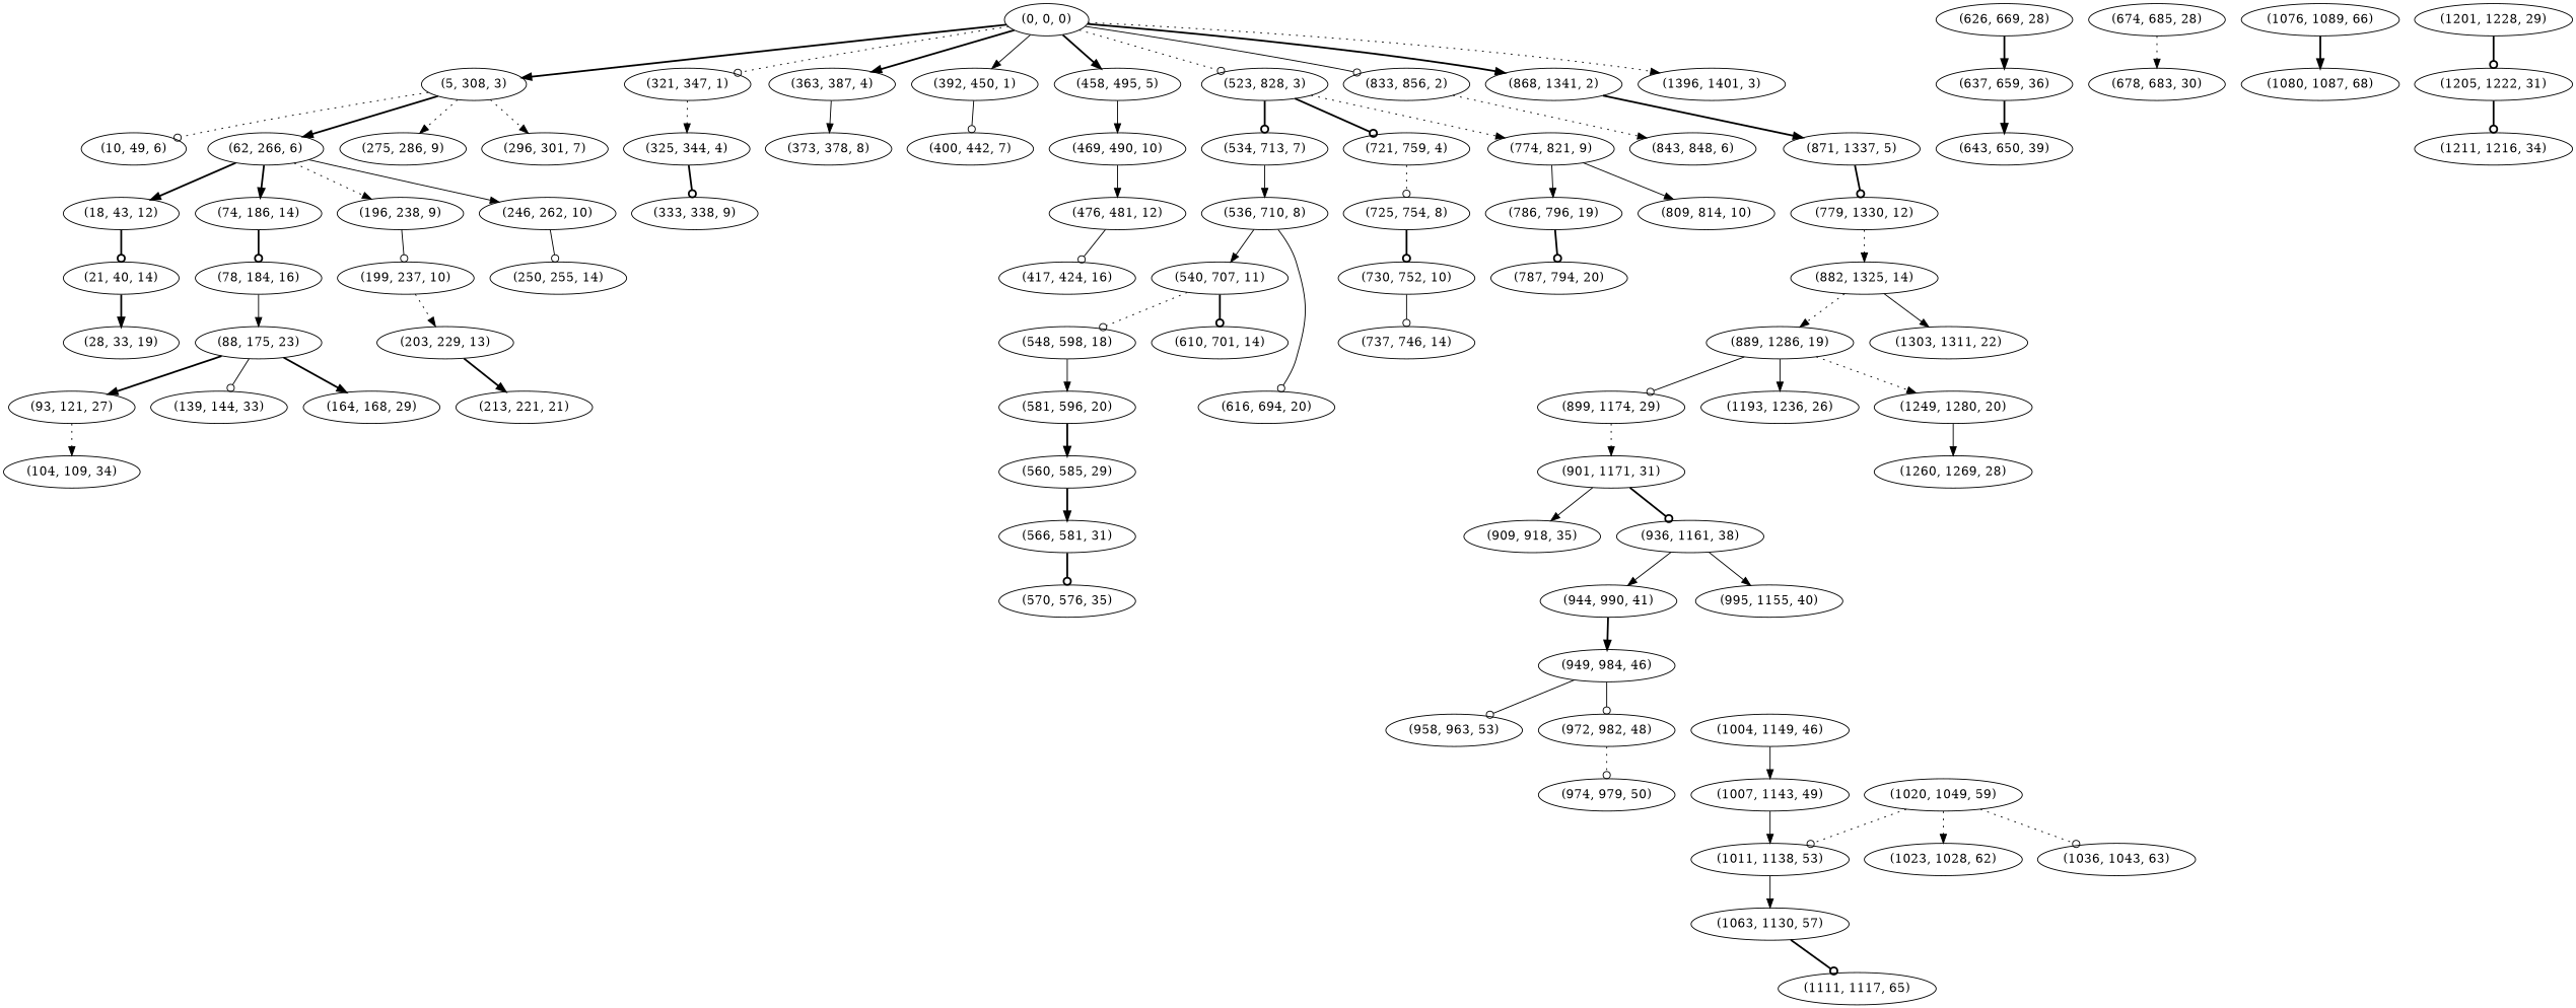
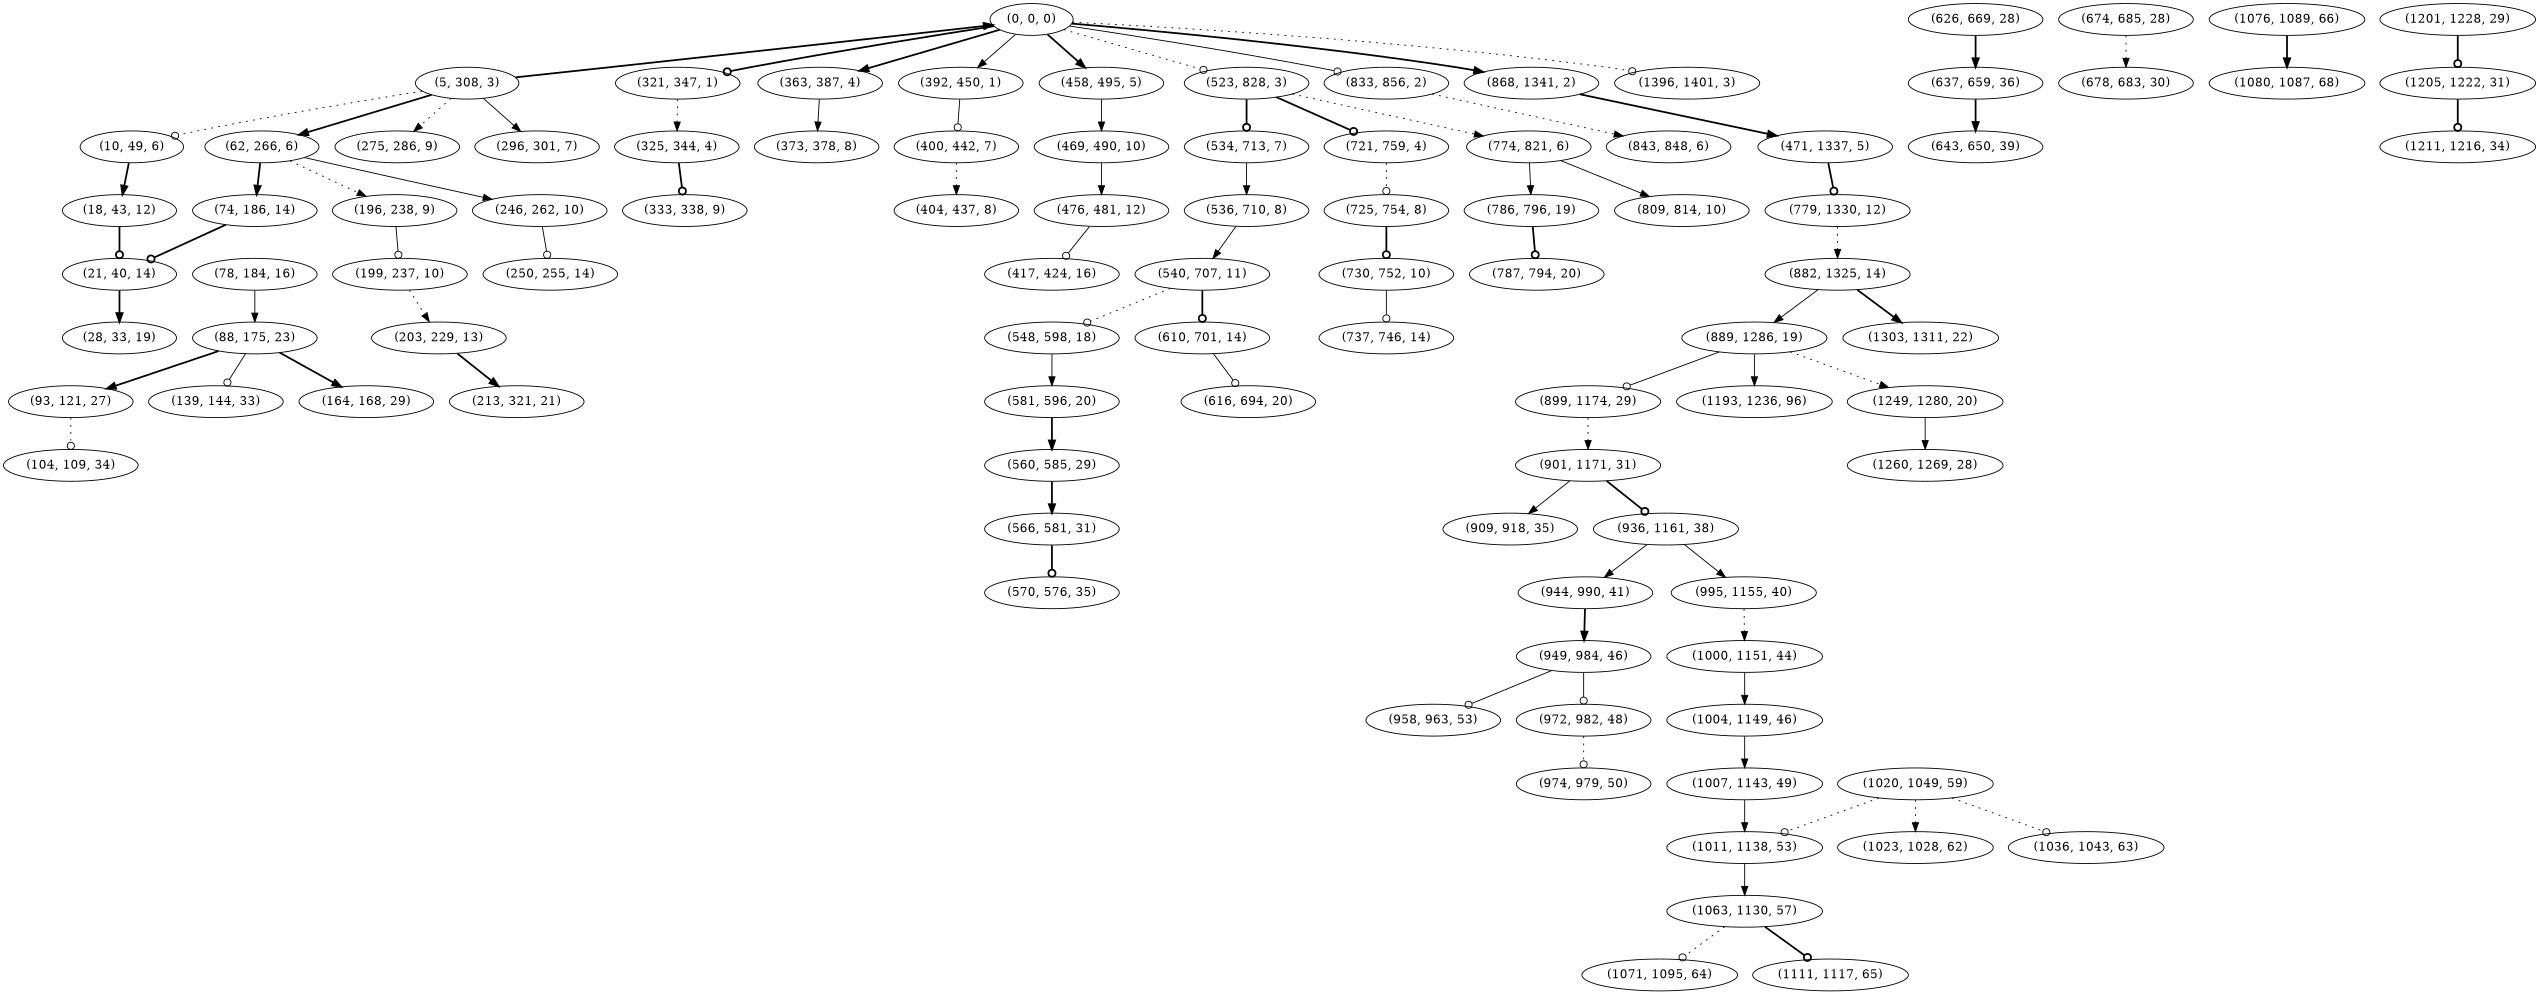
  digraph {
    edge [arrowhead=normal style=bold]
    "(0, 0, 0)"
    "(5, 308, 3)"
    "(321, 347, 1)"
    "(363, 387, 4)"
    "(392, 450, 1)"
    "(458, 495, 5)"
    "(523, 828, 3)"
    "(833, 856, 2)"
    "(868, 1341, 2)"
    "(1396, 1401, 3)"
    "(10, 49, 6)"
    n12 [label="(62, 266, 6)"]
    "(275, 286, 9)"
    "(296, 301, 7)"
    "(325, 344, 4)"
    "(373, 378, 8)"
    "(400, 442, 7)"
    "(469, 490, 10)"
    "(534, 713, 7)"
    "(721, 759, 4)"
-   "(774, 821, 9)"
+   "(774, 821, 9)" [label="(774, 821, 6)"]
    "(843, 848, 6)"
-   "(871, 1337, 5)"
+   "(871, 1337, 5)" [label="(471, 1337, 5)"]
    "(18, 43, 12)"
    "(74, 186, 14)"
    "(196, 238, 9)"
    "(246, 262, 10)"
    "(21, 40, 14)"
    "(28, 33, 19)"
    "(78, 184, 16)"
    "(199, 237, 10)"
    "(250, 255, 14)"
    "(88, 175, 23)"
    "(93, 121, 27)"
    "(139, 144, 33)"
    "(164, 168, 29)"
    "(104, 109, 34)"
    "(203, 229, 13)"
-   "(213, 221, 21)"
+   "(213, 221, 21)" [label="(213, 321, 21)"]
    "(333, 338, 9)"
+   "(404, 437, 8)"
    "(476, 481, 12)"
    "(417, 424, 16)"
    "(536, 710, 8)"
    "(725, 754, 8)"
    "(786, 796, 19)"
    "(809, 814, 10)"
    "(540, 707, 11)"
    "(548, 598, 18)"
    "(610, 701, 14)"
    n51 [label="(581, 596, 20)"]
    "(616, 694, 20)"
    "(560, 585, 29)"
    "(566, 581, 31)"
    "(570, 576, 35)"
    "(626, 669, 28)"
    "(637, 659, 36)"
    "(674, 685, 28)"
    "(678, 683, 30)"
    "(643, 650, 39)"
    "(730, 752, 10)"
    "(737, 746, 14)"
    "(787, 794, 20)"
    n64 [label="(779, 1330, 12)"]
    "(882, 1325, 14)"
    "(889, 1286, 19)"
    "(1303, 1311, 22)"
    "(899, 1174, 29)"
-   "(1193, 1236, 26)"
+   "(1193, 1236, 26)" [label="(1193, 1236, 96)"]
    "(1249, 1280, 20)"
    "(901, 1171, 31)"
    "(1260, 1269, 28)"
    "(909, 918, 35)"
    "(936, 1161, 38)"
    "(944, 990, 41)"
    "(995, 1155, 40)"
    "(949, 984, 46)"
+   "(1000, 1151, 44)"
    "(958, 963, 53)"
    "(972, 982, 48)"
    "(974, 979, 50)"
    "(1004, 1149, 46)"
    "(1007, 1143, 49)"
    "(1011, 1138, 53)"
    "(1063, 1130, 57)"
    "(1020, 1049, 59)"
    "(1023, 1028, 62)"
    "(1036, 1043, 63)"
+   "(1071, 1095, 64)"
    "(1111, 1117, 65)"
    "(1076, 1089, 66)"
    "(1080, 1087, 68)"
    "(1201, 1228, 29)"
    "(1205, 1222, 31)"
    "(1211, 1216, 34)"
-   "(0, 0, 0)" -> "(5, 308, 3)"
-   "(0, 0, 0)" -> "(321, 347, 1)" [arrowhead=odot style=dotted]
+   "(5, 308, 3)" -> "(0, 0, 0)"
+   "(0, 0, 0)" -> "(321, 347, 1)" [arrowhead=odot]
    "(0, 0, 0)" -> "(363, 387, 4)"
    "(0, 0, 0)" -> "(392, 450, 1)" [style=solid]
    "(0, 0, 0)" -> "(458, 495, 5)"
    "(0, 0, 0)" -> "(523, 828, 3)" [arrowhead=odot style=dotted]
    "(0, 0, 0)" -> "(833, 856, 2)" [arrowhead=odot style=solid]
    "(0, 0, 0)" -> "(868, 1341, 2)"
-   "(0, 0, 0)" -> "(1396, 1401, 3)" [style=dotted]
+   "(0, 0, 0)" -> "(1396, 1401, 3)" [arrowhead=odot style=dotted]
    "(5, 308, 3)" -> "(10, 49, 6)" [arrowhead=odot style=dotted]
    "(5, 308, 3)" -> n12
    "(5, 308, 3)" -> "(275, 286, 9)" [style=dotted]
-   "(5, 308, 3)" -> "(296, 301, 7)" [style=dotted]
+   "(5, 308, 3)" -> "(296, 301, 7)" [style=solid]
    "(321, 347, 1)" -> "(325, 344, 4)" [style=dotted]
    "(363, 387, 4)" -> "(373, 378, 8)" [style=solid]
    "(392, 450, 1)" -> "(400, 442, 7)" [arrowhead=odot style=solid]
    "(458, 495, 5)" -> "(469, 490, 10)" [style=solid]
    "(523, 828, 3)" -> "(534, 713, 7)" [arrowhead=odot]
    "(523, 828, 3)" -> "(721, 759, 4)" [arrowhead=odot]
    "(523, 828, 3)" -> "(774, 821, 9)" [style=dotted]
    "(833, 856, 2)" -> "(843, 848, 6)" [style=dotted]
    "(868, 1341, 2)" -> "(871, 1337, 5)"
-   n12 -> "(18, 43, 12)"
+   "(10, 49, 6)" -> "(18, 43, 12)"
    n12 -> "(74, 186, 14)"
    n12 -> "(196, 238, 9)" [style=dotted]
    n12 -> "(246, 262, 10)" [style=solid]
    "(325, 344, 4)" -> "(333, 338, 9)" [arrowhead=odot]
+   "(400, 442, 7)" -> "(404, 437, 8)" [style=dotted]
    "(469, 490, 10)" -> "(476, 481, 12)" [style=solid]
    "(534, 713, 7)" -> "(536, 710, 8)" [style=solid]
    "(721, 759, 4)" -> "(725, 754, 8)" [arrowhead=odot style=dotted]
    "(774, 821, 9)" -> "(786, 796, 19)" [style=solid]
    "(774, 821, 9)" -> "(809, 814, 10)" [style=solid]
    "(871, 1337, 5)" -> n64 [arrowhead=odot]
    "(18, 43, 12)" -> "(21, 40, 14)" [arrowhead=odot]
-   "(74, 186, 14)" -> "(78, 184, 16)" [arrowhead=odot]
+   "(74, 186, 14)" -> "(21, 40, 14)" [arrowhead=odot]
    "(196, 238, 9)" -> "(199, 237, 10)" [arrowhead=odot style=solid]
    "(246, 262, 10)" -> "(250, 255, 14)" [arrowhead=odot style=solid]
    "(21, 40, 14)" -> "(28, 33, 19)"
    "(78, 184, 16)" -> "(88, 175, 23)" [style=solid]
    "(199, 237, 10)" -> "(203, 229, 13)" [style=dotted]
    "(88, 175, 23)" -> "(93, 121, 27)"
    "(88, 175, 23)" -> "(139, 144, 33)" [arrowhead=odot style=solid]
    "(88, 175, 23)" -> "(164, 168, 29)"
-   "(93, 121, 27)" -> "(104, 109, 34)" [style=dotted]
+   "(93, 121, 27)" -> "(104, 109, 34)" [arrowhead=odot style=dotted]
    "(203, 229, 13)" -> "(213, 221, 21)"
    "(476, 481, 12)" -> "(417, 424, 16)" [arrowhead=odot style=solid]
    "(536, 710, 8)" -> "(540, 707, 11)" [style=solid]
    "(725, 754, 8)" -> "(730, 752, 10)" [arrowhead=odot]
    "(786, 796, 19)" -> "(787, 794, 20)" [arrowhead=odot]
    "(540, 707, 11)" -> "(548, 598, 18)" [arrowhead=odot style=dotted]
    "(540, 707, 11)" -> "(610, 701, 14)" [arrowhead=odot]
    "(548, 598, 18)" -> n51 [style=solid]
-   "(536, 710, 8)" -> "(616, 694, 20)" [arrowhead=odot style=solid]
+   "(610, 701, 14)" -> "(616, 694, 20)" [arrowhead=odot style=solid]
    n51 -> "(560, 585, 29)"
    "(560, 585, 29)" -> "(566, 581, 31)"
    "(566, 581, 31)" -> "(570, 576, 35)" [arrowhead=odot]
    "(626, 669, 28)" -> "(637, 659, 36)"
    "(637, 659, 36)" -> "(643, 650, 39)"
    "(674, 685, 28)" -> "(678, 683, 30)" [style=dotted]
    "(730, 752, 10)" -> "(737, 746, 14)" [arrowhead=odot style=solid]
    n64 -> "(882, 1325, 14)" [style=dotted]
-   "(882, 1325, 14)" -> "(889, 1286, 19)" [style=dotted]
-   "(882, 1325, 14)" -> "(1303, 1311, 22)" [style=solid]
+   "(882, 1325, 14)" -> "(889, 1286, 19)" [style=solid]
+   "(882, 1325, 14)" -> "(1303, 1311, 22)"
    "(889, 1286, 19)" -> "(899, 1174, 29)" [arrowhead=odot style=solid]
    "(889, 1286, 19)" -> "(1193, 1236, 26)" [style=solid]
    "(889, 1286, 19)" -> "(1249, 1280, 20)" [style=dotted]
    "(899, 1174, 29)" -> "(901, 1171, 31)" [style=dotted]
    "(1249, 1280, 20)" -> "(1260, 1269, 28)" [style=solid]
    "(901, 1171, 31)" -> "(909, 918, 35)" [style=solid]
    "(901, 1171, 31)" -> "(936, 1161, 38)" [arrowhead=odot]
    "(936, 1161, 38)" -> "(944, 990, 41)" [style=solid]
    "(936, 1161, 38)" -> "(995, 1155, 40)" [style=solid]
    "(944, 990, 41)" -> "(949, 984, 46)"
+   "(995, 1155, 40)" -> "(1000, 1151, 44)" [style=dotted]
    "(949, 984, 46)" -> "(958, 963, 53)" [arrowhead=odot style=solid]
    "(949, 984, 46)" -> "(972, 982, 48)" [arrowhead=odot style=solid]
+   "(1000, 1151, 44)" -> "(1004, 1149, 46)" [style=solid]
    "(972, 982, 48)" -> "(974, 979, 50)" [arrowhead=odot style=dotted]
    "(1004, 1149, 46)" -> "(1007, 1143, 49)" [style=solid]
    "(1007, 1143, 49)" -> "(1011, 1138, 53)" [style=solid]
    "(1011, 1138, 53)" -> "(1063, 1130, 57)" [style=solid]
+   "(1063, 1130, 57)" -> "(1071, 1095, 64)" [arrowhead=odot style=dotted]
    "(1063, 1130, 57)" -> "(1111, 1117, 65)" [arrowhead=odot]
    "(1020, 1049, 59)" -> "(1011, 1138, 53)" [arrowhead=odot style=dotted]
    "(1020, 1049, 59)" -> "(1023, 1028, 62)" [style=dotted]
    "(1020, 1049, 59)" -> "(1036, 1043, 63)" [arrowhead=odot style=dotted]
    "(1076, 1089, 66)" -> "(1080, 1087, 68)"
    "(1201, 1228, 29)" -> "(1205, 1222, 31)" [arrowhead=odot]
    "(1205, 1222, 31)" -> "(1211, 1216, 34)" [arrowhead=odot]
  }
